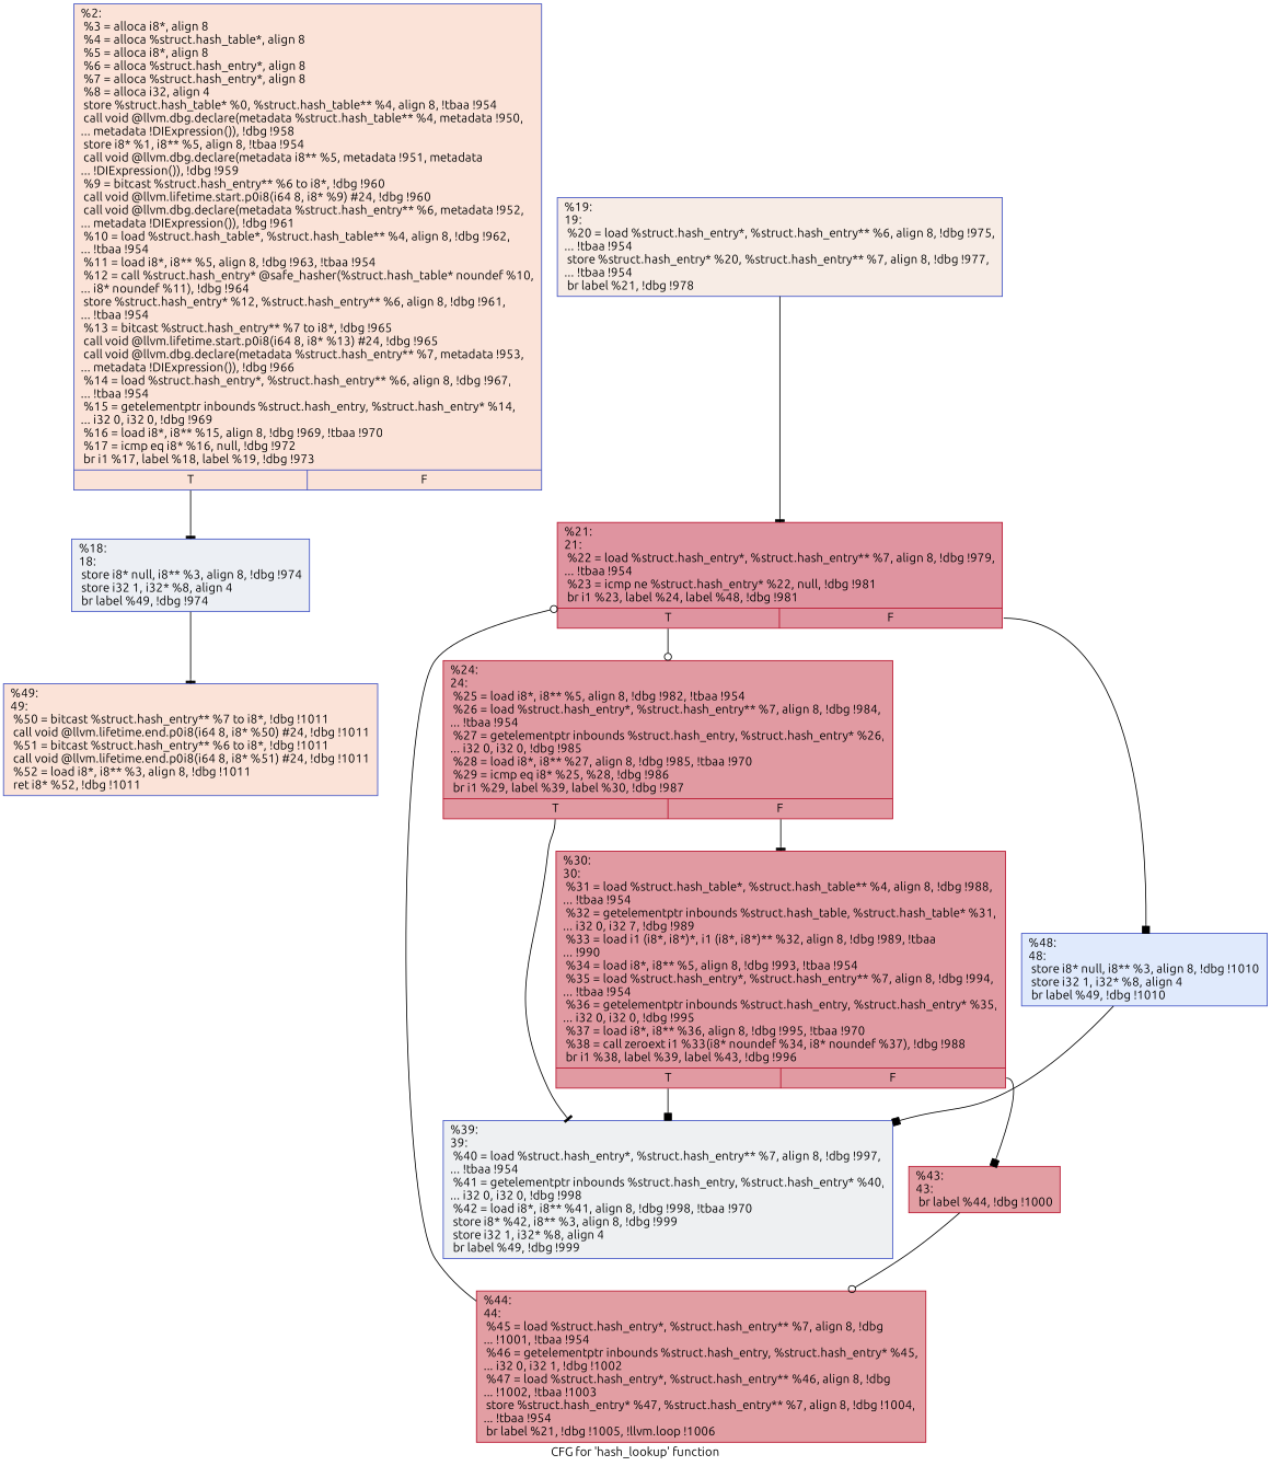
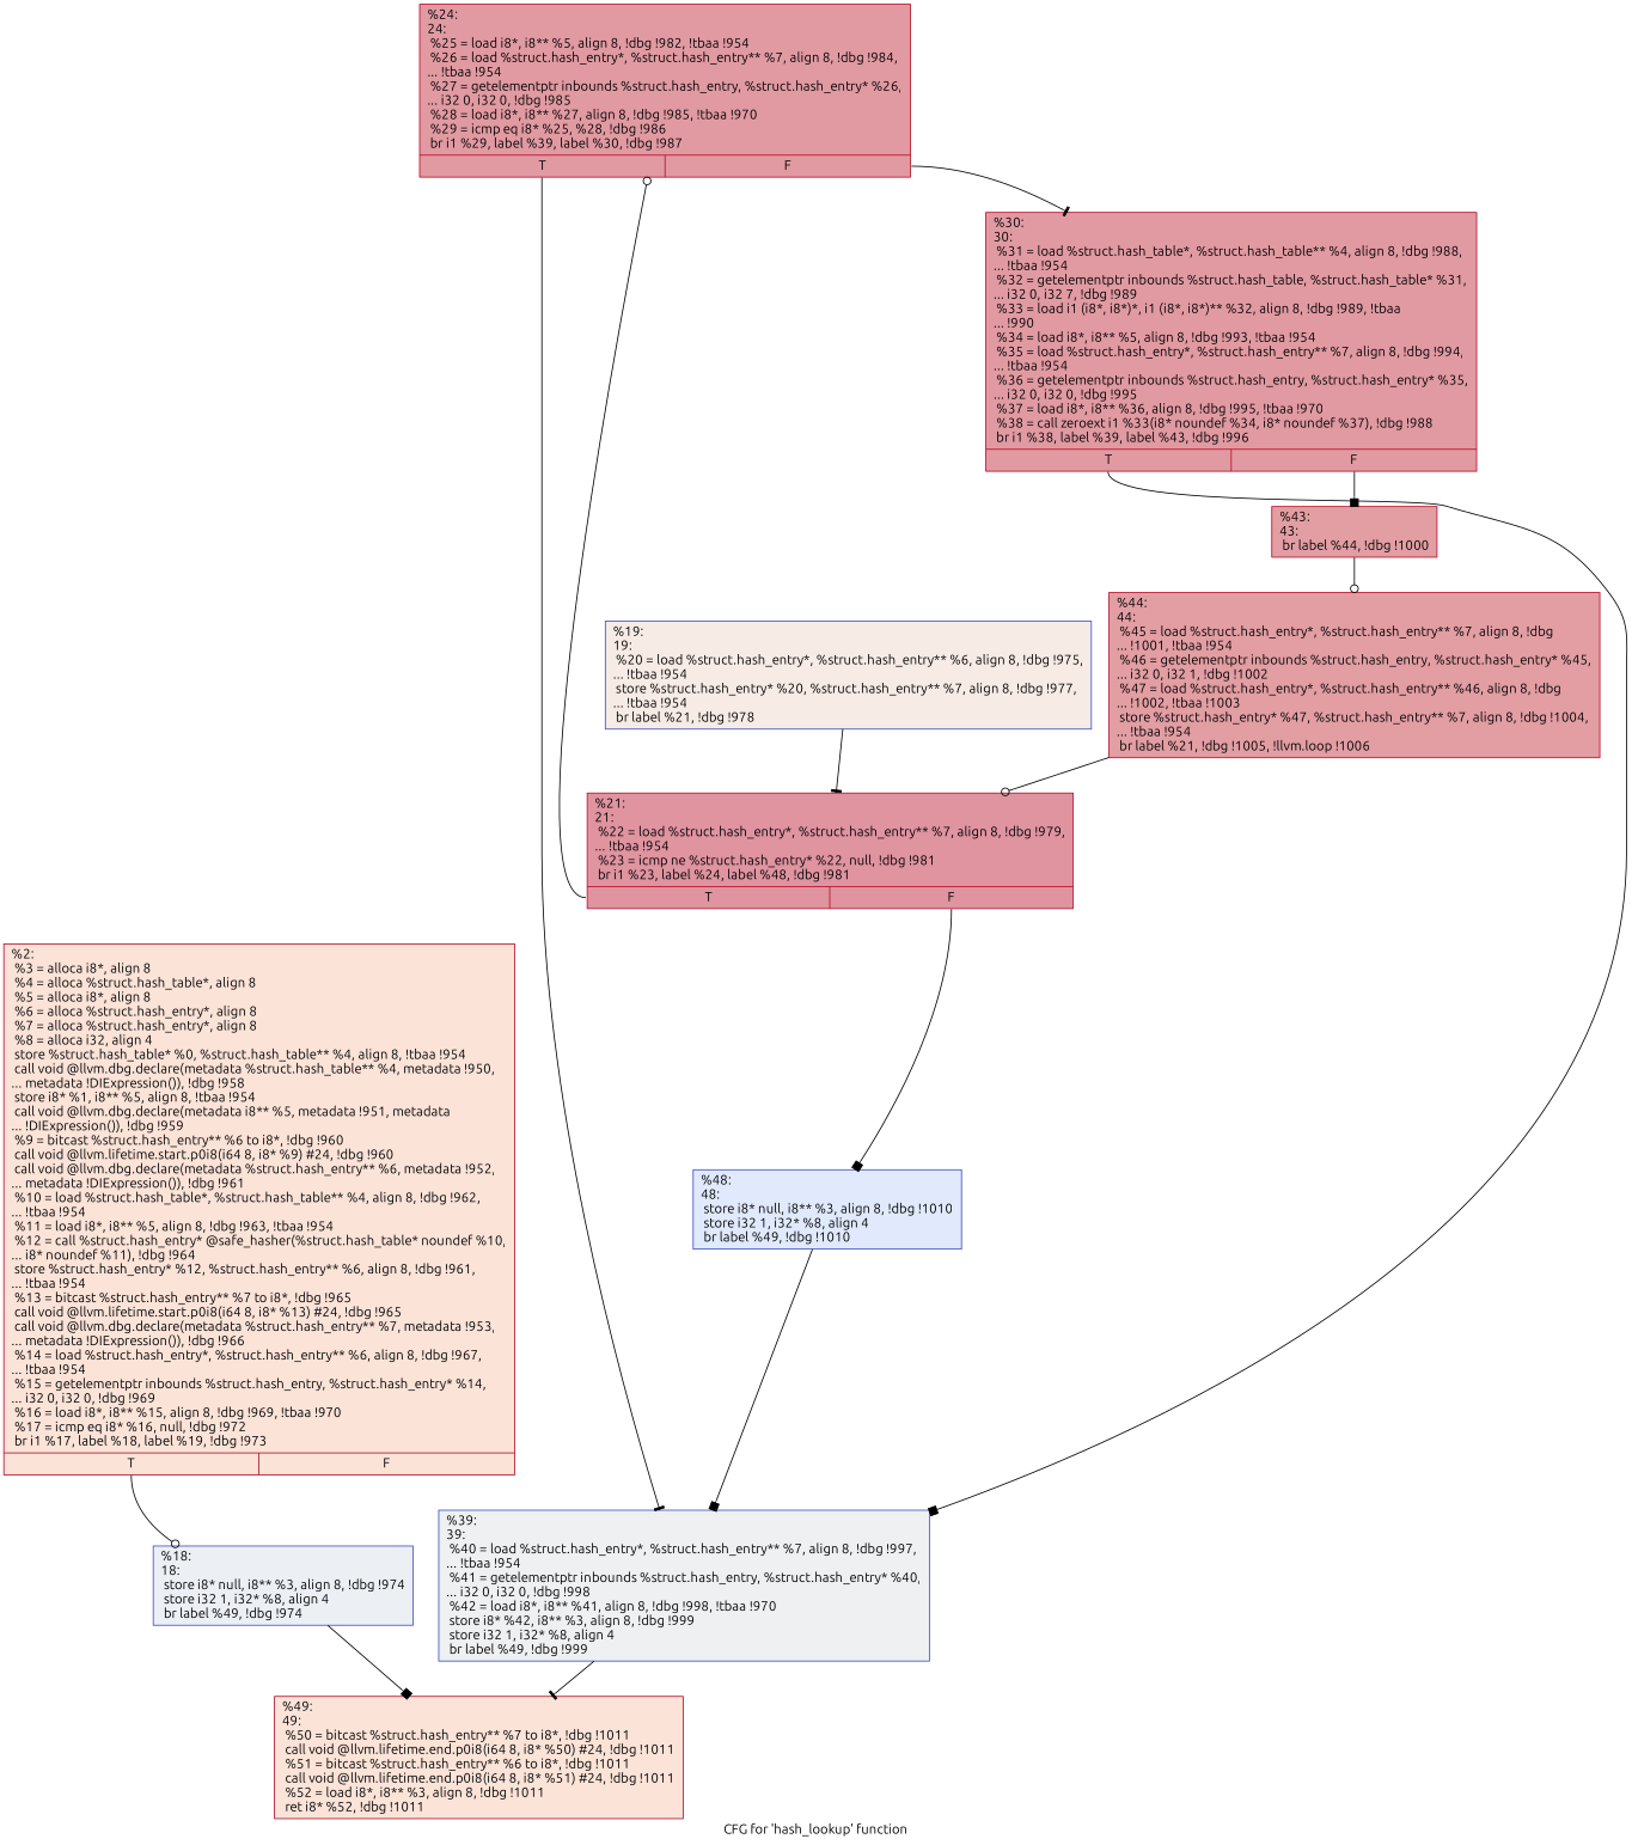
  digraph {
    fontname=Ubuntu
    label="CFG for 'hash_lookup' function"
    node [color="#3d50c3ff" fillcolor="#f6bfa670" fontname=Ubuntu shape=record style=filled]
    edge [arrowhead=tee fontname=Ubuntu]
-   n1 [label="{%2:\l  %3 = alloca i8*, align 8\l  %4 = alloca %struct.hash_table*, align 8\l  %5 = alloca i8*, align 8\l  %6 = alloca %struct.hash_entry*, align 8\l  %7 = alloca %struct.hash_entry*, align 8\l  %8 = alloca i32, align 4\l  store %struct.hash_table* %0, %struct.hash_table** %4, align 8, !tbaa !954\l  call void @llvm.dbg.declare(metadata %struct.hash_table** %4, metadata !950,\l... metadata !DIExpression()), !dbg !958\l  store i8* %1, i8** %5, align 8, !tbaa !954\l  call void @llvm.dbg.declare(metadata i8** %5, metadata !951, metadata\l... !DIExpression()), !dbg !959\l  %9 = bitcast %struct.hash_entry** %6 to i8*, !dbg !960\l  call void @llvm.lifetime.start.p0i8(i64 8, i8* %9) #24, !dbg !960\l  call void @llvm.dbg.declare(metadata %struct.hash_entry** %6, metadata !952,\l... metadata !DIExpression()), !dbg !961\l  %10 = load %struct.hash_table*, %struct.hash_table** %4, align 8, !dbg !962,\l... !tbaa !954\l  %11 = load i8*, i8** %5, align 8, !dbg !963, !tbaa !954\l  %12 = call %struct.hash_entry* @safe_hasher(%struct.hash_table* noundef %10,\l... i8* noundef %11), !dbg !964\l  store %struct.hash_entry* %12, %struct.hash_entry** %6, align 8, !dbg !961,\l... !tbaa !954\l  %13 = bitcast %struct.hash_entry** %7 to i8*, !dbg !965\l  call void @llvm.lifetime.start.p0i8(i64 8, i8* %13) #24, !dbg !965\l  call void @llvm.dbg.declare(metadata %struct.hash_entry** %7, metadata !953,\l... metadata !DIExpression()), !dbg !966\l  %14 = load %struct.hash_entry*, %struct.hash_entry** %6, align 8, !dbg !967,\l... !tbaa !954\l  %15 = getelementptr inbounds %struct.hash_entry, %struct.hash_entry* %14,\l... i32 0, i32 0, !dbg !969\l  %16 = load i8*, i8** %15, align 8, !dbg !969, !tbaa !970\l  %17 = icmp eq i8* %16, null, !dbg !972\l  br i1 %17, label %18, label %19, !dbg !973\l|{<s0>T|<s1>F}}"]
+   n1 [color="#b70d28ff" label="{%2:\l  %3 = alloca i8*, align 8\l  %4 = alloca %struct.hash_table*, align 8\l  %5 = alloca i8*, align 8\l  %6 = alloca %struct.hash_entry*, align 8\l  %7 = alloca %struct.hash_entry*, align 8\l  %8 = alloca i32, align 4\l  store %struct.hash_table* %0, %struct.hash_table** %4, align 8, !tbaa !954\l  call void @llvm.dbg.declare(metadata %struct.hash_table** %4, metadata !950,\l... metadata !DIExpression()), !dbg !958\l  store i8* %1, i8** %5, align 8, !tbaa !954\l  call void @llvm.dbg.declare(metadata i8** %5, metadata !951, metadata\l... !DIExpression()), !dbg !959\l  %9 = bitcast %struct.hash_entry** %6 to i8*, !dbg !960\l  call void @llvm.lifetime.start.p0i8(i64 8, i8* %9) #24, !dbg !960\l  call void @llvm.dbg.declare(metadata %struct.hash_entry** %6, metadata !952,\l... metadata !DIExpression()), !dbg !961\l  %10 = load %struct.hash_table*, %struct.hash_table** %4, align 8, !dbg !962,\l... !tbaa !954\l  %11 = load i8*, i8** %5, align 8, !dbg !963, !tbaa !954\l  %12 = call %struct.hash_entry* @safe_hasher(%struct.hash_table* noundef %10,\l... i8* noundef %11), !dbg !964\l  store %struct.hash_entry* %12, %struct.hash_entry** %6, align 8, !dbg !961,\l... !tbaa !954\l  %13 = bitcast %struct.hash_entry** %7 to i8*, !dbg !965\l  call void @llvm.lifetime.start.p0i8(i64 8, i8* %13) #24, !dbg !965\l  call void @llvm.dbg.declare(metadata %struct.hash_entry** %7, metadata !953,\l... metadata !DIExpression()), !dbg !966\l  %14 = load %struct.hash_entry*, %struct.hash_entry** %6, align 8, !dbg !967,\l... !tbaa !954\l  %15 = getelementptr inbounds %struct.hash_entry, %struct.hash_entry* %14,\l... i32 0, i32 0, !dbg !969\l  %16 = load i8*, i8** %15, align 8, !dbg !969, !tbaa !970\l  %17 = icmp eq i8* %16, null, !dbg !972\l  br i1 %17, label %18, label %19, !dbg !973\l|{<s0>T|<s1>F}}"]
    n2 [fillcolor="#d4dbe670" label="{%18:\l18:                                               \l  store i8* null, i8** %3, align 8, !dbg !974\l  store i32 1, i32* %8, align 4\l  br label %49, !dbg !974\l}"]
-   n3 [label="{%49:\l49:                                               \l  %50 = bitcast %struct.hash_entry** %7 to i8*, !dbg !1011\l  call void @llvm.lifetime.end.p0i8(i64 8, i8* %50) #24, !dbg !1011\l  %51 = bitcast %struct.hash_entry** %6 to i8*, !dbg !1011\l  call void @llvm.lifetime.end.p0i8(i64 8, i8* %51) #24, !dbg !1011\l  %52 = load i8*, i8** %3, align 8, !dbg !1011\l  ret i8* %52, !dbg !1011\l}"]
+   n3 [color="#b70d28ff" label="{%49:\l49:                                               \l  %50 = bitcast %struct.hash_entry** %7 to i8*, !dbg !1011\l  call void @llvm.lifetime.end.p0i8(i64 8, i8* %50) #24, !dbg !1011\l  %51 = bitcast %struct.hash_entry** %6 to i8*, !dbg !1011\l  call void @llvm.lifetime.end.p0i8(i64 8, i8* %51) #24, !dbg !1011\l  %52 = load i8*, i8** %3, align 8, !dbg !1011\l  ret i8* %52, !dbg !1011\l}"]
    n4 [fillcolor="#ecd3c570" label="{%19:\l19:                                               \l  %20 = load %struct.hash_entry*, %struct.hash_entry** %6, align 8, !dbg !975,\l... !tbaa !954\l  store %struct.hash_entry* %20, %struct.hash_entry** %7, align 8, !dbg !977,\l... !tbaa !954\l  br label %21, !dbg !978\l}"]
    n5 [color="#b70d28ff" fillcolor="#b70d2870" label="{%21:\l21:                                               \l  %22 = load %struct.hash_entry*, %struct.hash_entry** %7, align 8, !dbg !979,\l... !tbaa !954\l  %23 = icmp ne %struct.hash_entry* %22, null, !dbg !981\l  br i1 %23, label %24, label %48, !dbg !981\l|{<s0>T|<s1>F}}"]
    n6 [color="#b70d28ff" fillcolor="#bb1b2c70" label="{%24:\l24:                                               \l  %25 = load i8*, i8** %5, align 8, !dbg !982, !tbaa !954\l  %26 = load %struct.hash_entry*, %struct.hash_entry** %7, align 8, !dbg !984,\l... !tbaa !954\l  %27 = getelementptr inbounds %struct.hash_entry, %struct.hash_entry* %26,\l... i32 0, i32 0, !dbg !985\l  %28 = load i8*, i8** %27, align 8, !dbg !985, !tbaa !970\l  %29 = icmp eq i8* %25, %28, !dbg !986\l  br i1 %29, label %39, label %30, !dbg !987\l|{<s0>T|<s1>F}}"]
    n7 [fillcolor="#b9d0f970" label="{%48:\l48:                                               \l  store i8* null, i8** %3, align 8, !dbg !1010\l  store i32 1, i32* %8, align 4\l  br label %49, !dbg !1010\l}"]
    n8 [fillcolor="#d9dce170" label="{%39:\l39:                                               \l  %40 = load %struct.hash_entry*, %struct.hash_entry** %7, align 8, !dbg !997,\l... !tbaa !954\l  %41 = getelementptr inbounds %struct.hash_entry, %struct.hash_entry* %40,\l... i32 0, i32 0, !dbg !998\l  %42 = load i8*, i8** %41, align 8, !dbg !998, !tbaa !970\l  store i8* %42, i8** %3, align 8, !dbg !999\l  store i32 1, i32* %8, align 4\l  br label %49, !dbg !999\l}"]
    n9 [color="#b70d28ff" fillcolor="#bb1b2c70" label="{%30:\l30:                                               \l  %31 = load %struct.hash_table*, %struct.hash_table** %4, align 8, !dbg !988,\l... !tbaa !954\l  %32 = getelementptr inbounds %struct.hash_table, %struct.hash_table* %31,\l... i32 0, i32 7, !dbg !989\l  %33 = load i1 (i8*, i8*)*, i1 (i8*, i8*)** %32, align 8, !dbg !989, !tbaa\l... !990\l  %34 = load i8*, i8** %5, align 8, !dbg !993, !tbaa !954\l  %35 = load %struct.hash_entry*, %struct.hash_entry** %7, align 8, !dbg !994,\l... !tbaa !954\l  %36 = getelementptr inbounds %struct.hash_entry, %struct.hash_entry* %35,\l... i32 0, i32 0, !dbg !995\l  %37 = load i8*, i8** %36, align 8, !dbg !995, !tbaa !970\l  %38 = call zeroext i1 %33(i8* noundef %34, i8* noundef %37), !dbg !988\l  br i1 %38, label %39, label %43, !dbg !996\l|{<s0>T|<s1>F}}"]
    n10 [color="#b70d28ff" fillcolor="#be242e70" label="{%43:\l43:                                               \l  br label %44, !dbg !1000\l}"]
    n11 [color="#b70d28ff" fillcolor="#be242e70" label="{%44:\l44:                                               \l  %45 = load %struct.hash_entry*, %struct.hash_entry** %7, align 8, !dbg\l... !1001, !tbaa !954\l  %46 = getelementptr inbounds %struct.hash_entry, %struct.hash_entry* %45,\l... i32 0, i32 1, !dbg !1002\l  %47 = load %struct.hash_entry*, %struct.hash_entry** %46, align 8, !dbg\l... !1002, !tbaa !1003\l  store %struct.hash_entry* %47, %struct.hash_entry** %7, align 8, !dbg !1004,\l... !tbaa !954\l  br label %21, !dbg !1005, !llvm.loop !1006\l}"]
-   n1 -> n2 [tailport=s0]
-   n2 -> n3
+   n1 -> n2 [arrowhead=odot tailport=s0]
+   n2 -> n3 [arrowhead=box]
    n4 -> n5
    n5 -> n6 [arrowhead=odot tailport=s0]
    n5 -> n7 [arrowhead=box tailport=s1]
    n6 -> n8 [tailport=s0]
    n6 -> n9 [tailport=s1]
    n7 -> n8 [arrowhead=box]
+   n8 -> n3
    n9 -> n8 [arrowhead=box tailport=s0]
    n9 -> n10 [arrowhead=box tailport=s1]
    n10 -> n11 [arrowhead=odot]
    n11 -> n5 [arrowhead=odot]
  }
